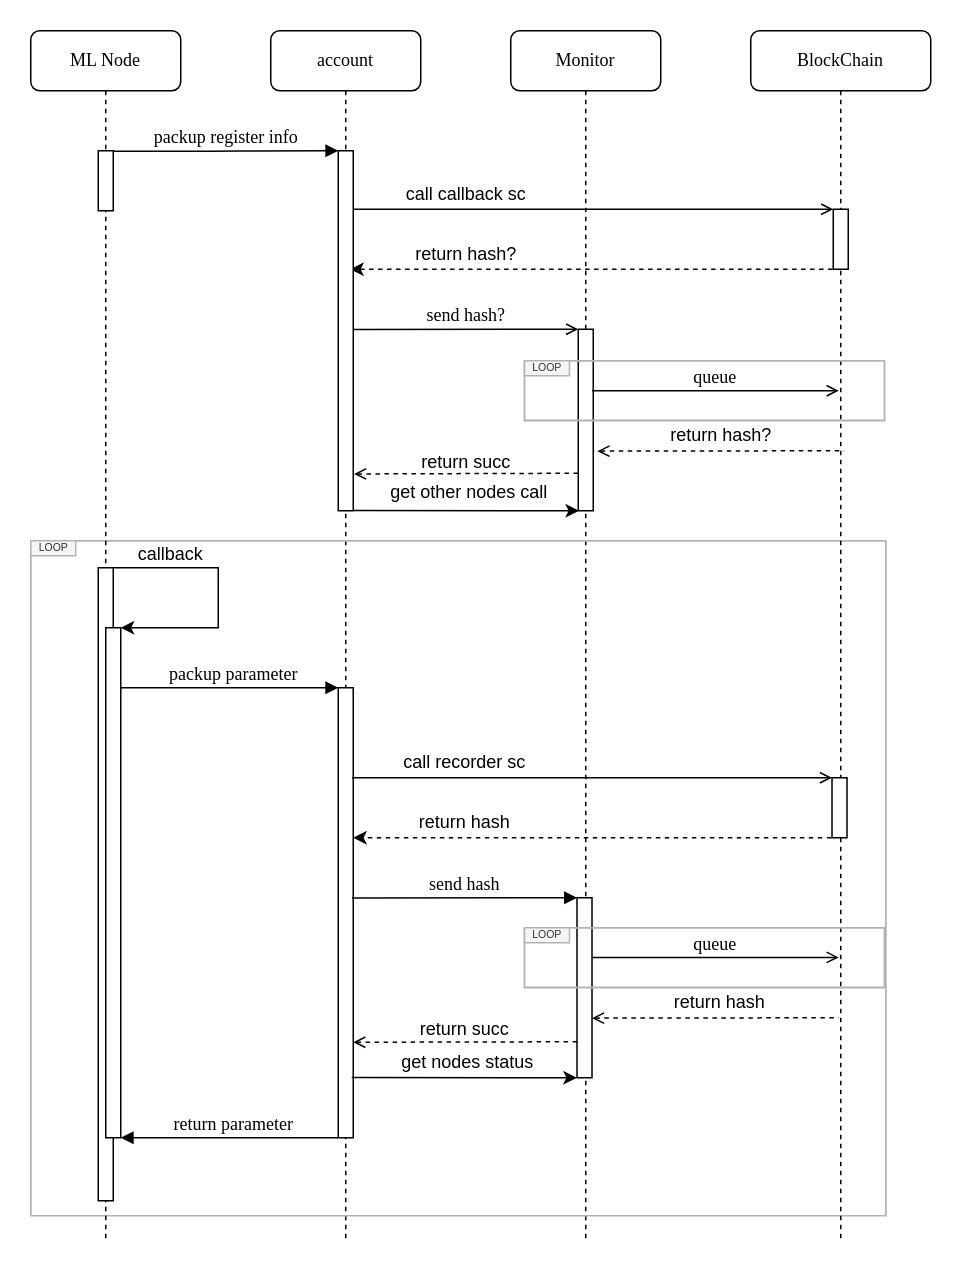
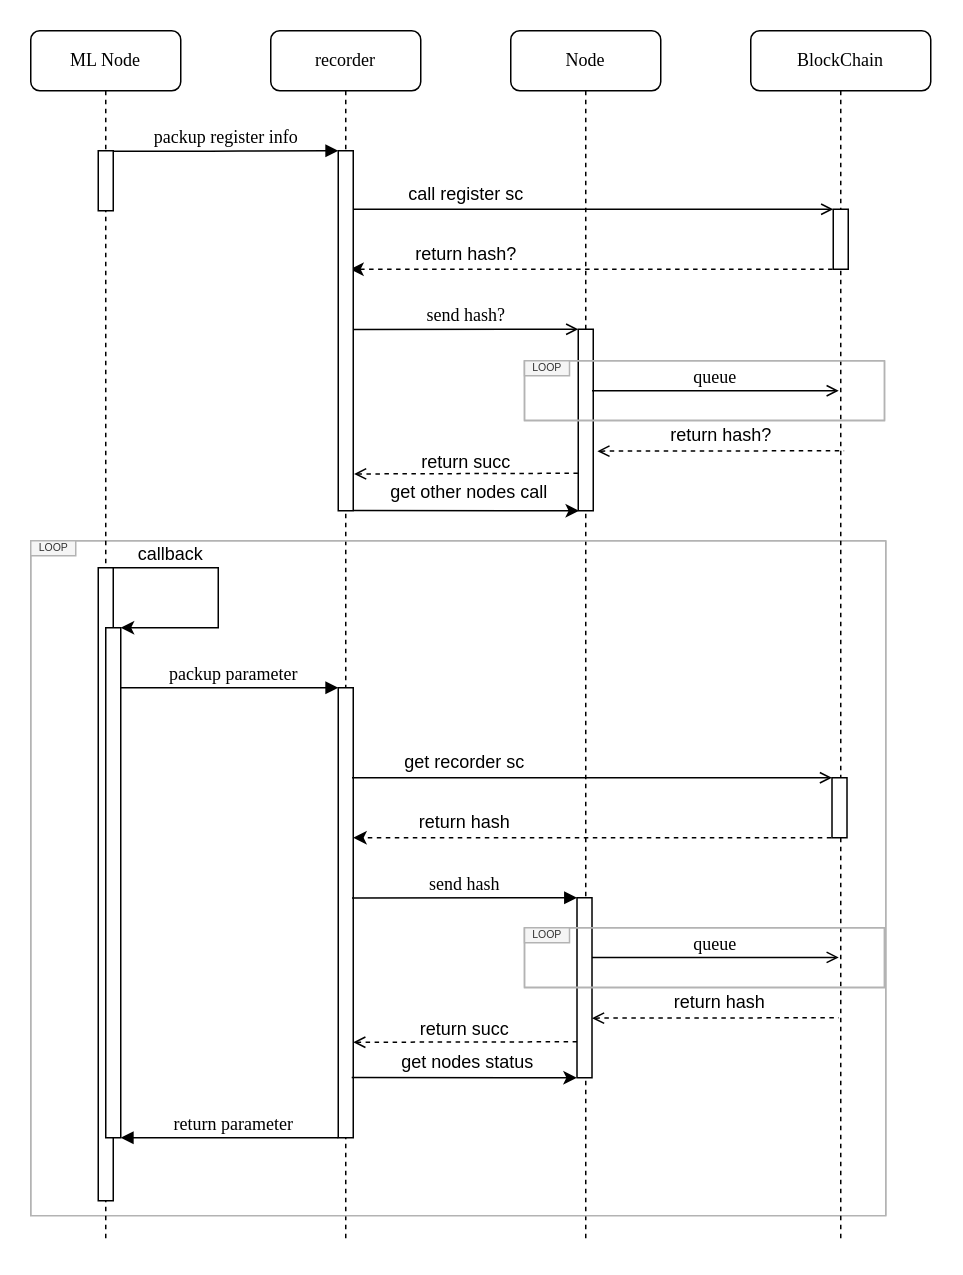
  <mxCell id="0" />
  <mxCell id="1" parent="0" />
- <mxCell id="2" value="Monitor" style="shape=umlLifeline;perimeter=lifelinePerimeter;whiteSpace=wrap;html=1;container=1;collapsible=0;recursiveResize=0;outlineConnect=0;rounded=1;shadow=0;comic=0;labelBackgroundColor=none;strokeWidth=1;fontFamily=Verdana;fontSize=12;align=center;" parent="1" vertex="1"><mxGeometry x="340" y="20" width="100" height="808" as="geometry" /></mxCell>
+ <mxCell id="2" value="Node" style="shape=umlLifeline;perimeter=lifelinePerimeter;whiteSpace=wrap;html=1;container=1;collapsible=0;recursiveResize=0;outlineConnect=0;rounded=1;shadow=0;comic=0;labelBackgroundColor=none;strokeWidth=1;fontFamily=Verdana;fontSize=12;align=center;" parent="1" vertex="1"><mxGeometry x="340" y="20" width="100" height="808" as="geometry" /></mxCell>
  <mxCell id="3" value="" style="html=1;points=[];perimeter=orthogonalPerimeter;rounded=0;shadow=0;comic=0;labelBackgroundColor=none;strokeWidth=1;fontFamily=Verdana;fontSize=12;align=center;" parent="2" vertex="1"><mxGeometry x="45" y="199" width="10" height="121" as="geometry" /></mxCell>
  <mxCell id="4" value="" style="endArrow=classic;html=1;rounded=0;dashed=1;entryX=1.05;entryY=1.003;entryDx=0;entryDy=0;entryPerimeter=0;exitX=-0.044;exitY=1;exitDx=0;exitDy=0;exitPerimeter=0;" parent="2" source="18" edge="1"><mxGeometry width="50" height="50" relative="1" as="geometry"><mxPoint x="207" y="159.0" as="sourcePoint" /><mxPoint x="-107" y="159.0" as="targetPoint" /></mxGeometry></mxCell>
  <mxCell id="5" value="" style="html=1;verticalAlign=bottom;endArrow=none;labelBackgroundColor=none;fontFamily=Verdana;fontSize=12;edgeStyle=elbowEdgeStyle;elbow=vertical;endFill=0;startArrow=open;startFill=0;dashed=1;exitX=1.055;exitY=1.002;exitDx=0;exitDy=0;exitPerimeter=0;" parent="2" edge="1"><mxGeometry relative="1" as="geometry"><mxPoint x="-104.45" y="295.48" as="sourcePoint" /><mxPoint x="45" y="295" as="targetPoint" /></mxGeometry></mxCell>
- <mxCell id="6" value="account" style="shape=umlLifeline;perimeter=lifelinePerimeter;whiteSpace=wrap;html=1;container=1;collapsible=0;recursiveResize=0;outlineConnect=0;rounded=1;shadow=0;comic=0;labelBackgroundColor=none;strokeWidth=1;fontFamily=Verdana;fontSize=12;align=center;" parent="1" vertex="1"><mxGeometry x="180" y="20" width="100" height="808" as="geometry" /></mxCell>
+ <mxCell id="6" value="recorder" style="shape=umlLifeline;perimeter=lifelinePerimeter;whiteSpace=wrap;html=1;container=1;collapsible=0;recursiveResize=0;outlineConnect=0;rounded=1;shadow=0;comic=0;labelBackgroundColor=none;strokeWidth=1;fontFamily=Verdana;fontSize=12;align=center;" parent="1" vertex="1"><mxGeometry x="180" y="20" width="100" height="808" as="geometry" /></mxCell>
  <mxCell id="7" value="" style="html=1;points=[];perimeter=orthogonalPerimeter;rounded=0;shadow=0;comic=0;labelBackgroundColor=none;strokeWidth=1;fontFamily=Verdana;fontSize=12;align=center;" parent="6" vertex="1"><mxGeometry x="45" y="80" width="10" height="240" as="geometry" /></mxCell>
  <mxCell id="8" value="" style="html=1;points=[];perimeter=orthogonalPerimeter;rounded=0;shadow=0;comic=0;labelBackgroundColor=none;strokeWidth=1;fontFamily=Verdana;fontSize=12;align=center;" parent="6" vertex="1"><mxGeometry x="45" y="438" width="10" height="300" as="geometry" /></mxCell>
  <mxCell id="9" value="" style="html=1;verticalAlign=bottom;endArrow=none;labelBackgroundColor=none;fontFamily=Verdana;fontSize=12;edgeStyle=elbowEdgeStyle;elbow=vertical;endFill=0;startArrow=open;startFill=0;dashed=1;" parent="6" edge="1"><mxGeometry relative="1" as="geometry"><mxPoint x="55" y="674.336" as="sourcePoint" /><mxPoint x="210" y="674" as="targetPoint" /></mxGeometry></mxCell>
  <mxCell id="10" value="" style="group;strokeColor=#B3B3B3;" parent="6" vertex="1" connectable="0"><mxGeometry x="-160" y="340" width="570" height="450" as="geometry" /></mxCell>
  <mxCell id="11" value="" style="endArrow=none;html=1;rounded=0;fillColor=#f5f5f5;strokeColor=#B3B3B3;" parent="10" edge="1"><mxGeometry width="50" height="50" relative="1" as="geometry"><mxPoint x="570" as="sourcePoint" /><mxPoint x="9.969e-13" as="targetPoint" /></mxGeometry></mxCell>
  <mxCell id="12" value="" style="endArrow=none;html=1;rounded=0;fillColor=#f5f5f5;strokeColor=#B3B3B3;" parent="10" edge="1"><mxGeometry width="50" height="50" relative="1" as="geometry"><mxPoint x="9.969e-13" y="450" as="sourcePoint" /><mxPoint x="9.969e-13" as="targetPoint" /></mxGeometry></mxCell>
  <mxCell id="13" value="" style="endArrow=none;html=1;rounded=0;fillColor=#f5f5f5;strokeColor=#B3B3B3;" parent="10" edge="1"><mxGeometry width="50" height="50" relative="1" as="geometry"><mxPoint x="570.0" y="450" as="sourcePoint" /><mxPoint x="570.0" as="targetPoint" /></mxGeometry></mxCell>
  <mxCell id="14" value="LOOP" style="text;html=1;align=center;verticalAlign=middle;resizable=0;points=[];autosize=1;strokeColor=#B3B3B3;fillColor=#f5f5f5;fontSize=7;fontColor=#333333;" parent="10" vertex="1"><mxGeometry width="30" height="10" as="geometry" /></mxCell>
  <mxCell id="15" value="" style="endArrow=classic;html=1;rounded=0;exitX=1.045;exitY=0.995;exitDx=0;exitDy=0;exitPerimeter=0;" parent="10" edge="1"><mxGeometry width="50" height="50" relative="1" as="geometry"><mxPoint x="213.98" y="357.8" as="sourcePoint" /><mxPoint x="364.03" y="358" as="targetPoint" /></mxGeometry></mxCell>
  <mxCell id="16" value="get nodes status" style="text;html=1;align=center;verticalAlign=middle;resizable=0;points=[];autosize=1;strokeColor=none;fillColor=none;" parent="10" vertex="1"><mxGeometry x="235.53" y="338" width="110" height="20" as="geometry" /></mxCell>
  <mxCell id="17" value="BlockChain" style="shape=umlLifeline;perimeter=lifelinePerimeter;whiteSpace=wrap;html=1;container=1;collapsible=0;recursiveResize=0;outlineConnect=0;rounded=1;shadow=0;comic=0;labelBackgroundColor=none;strokeWidth=1;fontFamily=Verdana;fontSize=12;align=center;" parent="1" vertex="1"><mxGeometry x="500" y="20" width="120" height="808" as="geometry" /></mxCell>
  <mxCell id="18" value="" style="html=1;points=[];perimeter=orthogonalPerimeter;rounded=0;shadow=0;comic=0;labelBackgroundColor=none;strokeWidth=1;fontFamily=Verdana;fontSize=12;align=center;" parent="17" vertex="1"><mxGeometry x="55" y="119" width="10" height="40" as="geometry" /></mxCell>
  <mxCell id="19" value="" style="html=1;points=[];perimeter=orthogonalPerimeter;rounded=0;shadow=0;comic=0;labelBackgroundColor=none;strokeWidth=1;fontFamily=Verdana;fontSize=12;align=center;" parent="17" vertex="1"><mxGeometry x="54.17" y="498" width="10" height="40" as="geometry" /></mxCell>
  <mxCell id="20" value="" style="html=1;verticalAlign=bottom;endArrow=open;entryX=0;entryY=0;labelBackgroundColor=none;fontFamily=Verdana;fontSize=12;edgeStyle=elbowEdgeStyle;elbow=vertical;endFill=0;" parent="17" target="19" edge="1"><mxGeometry relative="1" as="geometry"><mxPoint x="-265.83" y="498" as="sourcePoint" /><Array as="points"><mxPoint x="-250.83" y="498" /></Array></mxGeometry></mxCell>
- <mxCell id="21" value="call recorder sc" style="text;html=1;align=center;verticalAlign=middle;resizable=0;points=[];autosize=1;strokeColor=none;fillColor=none;" parent="17" vertex="1"><mxGeometry x="-240.83" y="478" width="100" height="20" as="geometry" /></mxCell>
+ <mxCell id="21" value="get recorder sc" style="text;html=1;align=center;verticalAlign=middle;resizable=0;points=[];autosize=1;strokeColor=none;fillColor=none;" parent="17" vertex="1"><mxGeometry x="-240.83" y="478" width="100" height="20" as="geometry" /></mxCell>
  <mxCell id="22" value="return hash" style="text;html=1;align=center;verticalAlign=middle;resizable=0;points=[];autosize=1;strokeColor=none;fillColor=none;" parent="17" vertex="1"><mxGeometry x="-230.83" y="518" width="80" height="20" as="geometry" /></mxCell>
  <mxCell id="23" value="" style="html=1;points=[];perimeter=orthogonalPerimeter;rounded=0;shadow=0;comic=0;labelBackgroundColor=none;strokeWidth=1;fontFamily=Verdana;fontSize=12;align=center;" parent="17" vertex="1"><mxGeometry x="-115.83" y="578" width="10" height="120" as="geometry" /></mxCell>
  <mxCell id="24" value="" style="endArrow=classic;html=1;rounded=0;dashed=1;exitX=-0.047;exitY=0.998;exitDx=0;exitDy=0;exitPerimeter=0;" parent="17" source="19" edge="1"><mxGeometry width="50" height="50" relative="1" as="geometry"><mxPoint x="48.73" y="538" as="sourcePoint" /><mxPoint x="-265" y="538" as="targetPoint" /></mxGeometry></mxCell>
  <mxCell id="25" value="" style="group;strokeColor=#B3B3B3;" parent="17" vertex="1" connectable="0"><mxGeometry x="-150.83" y="598" width="240" height="40" as="geometry" /></mxCell>
  <mxCell id="26" value="" style="endArrow=none;html=1;rounded=0;fillColor=#f5f5f5;strokeColor=#B3B3B3;" parent="25" edge="1"><mxGeometry width="50" height="50" relative="1" as="geometry"><mxPoint x="240" as="sourcePoint" /><mxPoint x="4.198e-13" as="targetPoint" /></mxGeometry></mxCell>
  <mxCell id="27" value="" style="endArrow=none;html=1;rounded=0;fillColor=#f5f5f5;strokeColor=#B3B3B3;" parent="25" edge="1"><mxGeometry width="50" height="50" relative="1" as="geometry"><mxPoint x="240.0" y="39.64" as="sourcePoint" /><mxPoint y="39.64" as="targetPoint" /></mxGeometry></mxCell>
  <mxCell id="28" value="" style="endArrow=none;html=1;rounded=0;fillColor=#f5f5f5;strokeColor=#B3B3B3;" parent="25" edge="1"><mxGeometry width="50" height="50" relative="1" as="geometry"><mxPoint x="4.198e-13" y="40" as="sourcePoint" /><mxPoint x="4.198e-13" as="targetPoint" /></mxGeometry></mxCell>
  <mxCell id="29" value="" style="endArrow=none;html=1;rounded=0;fillColor=#f5f5f5;strokeColor=#B3B3B3;" parent="25" edge="1"><mxGeometry width="50" height="50" relative="1" as="geometry"><mxPoint x="240.0" y="40" as="sourcePoint" /><mxPoint x="240.0" as="targetPoint" /></mxGeometry></mxCell>
  <mxCell id="30" value="LOOP" style="text;html=1;align=center;verticalAlign=middle;resizable=0;points=[];autosize=1;strokeColor=#B3B3B3;fillColor=#f5f5f5;fontSize=7;fontColor=#333333;" parent="25" vertex="1"><mxGeometry width="30" height="10" as="geometry" /></mxCell>
  <mxCell id="31" value="queue" style="html=1;verticalAlign=bottom;endArrow=open;labelBackgroundColor=none;fontFamily=Verdana;fontSize=12;edgeStyle=elbowEdgeStyle;elbow=vertical;endFill=0;" parent="25" edge="1"><mxGeometry relative="1" as="geometry"><mxPoint x="45" y="19.8" as="sourcePoint" /><mxPoint x="209.5" y="19.8" as="targetPoint" /><Array as="points"><mxPoint x="100.0" y="19.8" /></Array></mxGeometry></mxCell>
  <mxCell id="32" value="send hash" style="html=1;verticalAlign=bottom;endArrow=block;entryX=0;entryY=0;labelBackgroundColor=none;fontFamily=Verdana;fontSize=12;edgeStyle=elbowEdgeStyle;elbow=vertical;" parent="17" edge="1"><mxGeometry relative="1" as="geometry"><mxPoint x="-265.83" y="578.143" as="sourcePoint" /><mxPoint x="-115.83" y="578" as="targetPoint" /></mxGeometry></mxCell>
  <mxCell id="33" value="queue" style="html=1;verticalAlign=bottom;endArrow=open;labelBackgroundColor=none;fontFamily=Verdana;fontSize=12;edgeStyle=elbowEdgeStyle;elbow=vertical;endFill=0;" parent="17" edge="1"><mxGeometry relative="1" as="geometry"><mxPoint x="-105.83" y="240" as="sourcePoint" /><mxPoint x="58.67" y="240" as="targetPoint" /><Array as="points"><mxPoint x="-50.83" y="240" /></Array></mxGeometry></mxCell>
  <mxCell id="34" value="ML Node" style="shape=umlLifeline;perimeter=lifelinePerimeter;whiteSpace=wrap;html=1;container=1;collapsible=0;recursiveResize=0;outlineConnect=0;rounded=1;shadow=0;comic=0;labelBackgroundColor=none;strokeWidth=1;fontFamily=Verdana;fontSize=12;align=center;" parent="1" vertex="1"><mxGeometry x="20" y="20" width="100" height="808" as="geometry" /></mxCell>
  <mxCell id="35" value="" style="endArrow=classic;html=1;rounded=0;entryX=1;entryY=0;entryDx=0;entryDy=0;" parent="34" target="39" edge="1"><mxGeometry width="50" height="50" relative="1" as="geometry"><mxPoint x="54.997" y="358" as="sourcePoint" /><mxPoint x="65.01" y="388" as="targetPoint" /><Array as="points"><mxPoint x="125.01" y="358" /><mxPoint x="125" y="398" /></Array></mxGeometry></mxCell>
  <mxCell id="36" value="&lt;font style=&quot;font-size: 12px&quot;&gt;callback&lt;/font&gt;" style="edgeLabel;html=1;align=center;verticalAlign=middle;resizable=0;points=[];" parent="35" vertex="1" connectable="0"><mxGeometry x="-0.641" relative="1" as="geometry"><mxPoint x="7" y="-10" as="offset" /></mxGeometry></mxCell>
  <mxCell id="37" value="" style="html=1;points=[];perimeter=orthogonalPerimeter;rounded=0;shadow=0;comic=0;labelBackgroundColor=none;strokeWidth=1;fontFamily=Verdana;fontSize=12;align=center;" parent="34" vertex="1"><mxGeometry x="45" y="80" width="10" height="40" as="geometry" /></mxCell>
  <mxCell id="38" value="" style="rounded=0;whiteSpace=wrap;html=1;" parent="34" vertex="1"><mxGeometry x="45" y="358" width="10" height="422" as="geometry" /></mxCell>
  <mxCell id="39" value="" style="rounded=0;whiteSpace=wrap;html=1;" parent="34" vertex="1"><mxGeometry x="50" y="398" width="10" height="340" as="geometry" /></mxCell>
  <mxCell id="40" value="packup register info" style="html=1;verticalAlign=bottom;endArrow=block;entryX=0;entryY=0;labelBackgroundColor=none;fontFamily=Verdana;fontSize=12;edgeStyle=elbowEdgeStyle;elbow=horizontal;" parent="1" edge="1"><mxGeometry relative="1" as="geometry"><mxPoint x="75" y="100.256" as="sourcePoint" /><mxPoint x="225" y="100" as="targetPoint" /></mxGeometry></mxCell>
  <mxCell id="41" value="" style="html=1;verticalAlign=bottom;endArrow=open;entryX=0;entryY=0;labelBackgroundColor=none;fontFamily=Verdana;fontSize=12;edgeStyle=elbowEdgeStyle;elbow=vertical;endFill=0;" parent="1" target="18" edge="1"><mxGeometry relative="1" as="geometry"><mxPoint x="235" y="139" as="sourcePoint" /><Array as="points"><mxPoint x="250" y="139" /></Array></mxGeometry></mxCell>
- <mxCell id="42" value="call callback sc" style="text;html=1;align=center;verticalAlign=middle;resizable=0;points=[];autosize=1;strokeColor=none;fillColor=none;" parent="1" vertex="1"><mxGeometry x="265" y="119" width="90" height="20" as="geometry" /></mxCell>
+ <mxCell id="42" value="call register sc" style="text;html=1;align=center;verticalAlign=middle;resizable=0;points=[];autosize=1;strokeColor=none;fillColor=none;" parent="1" vertex="1"><mxGeometry x="265" y="119" width="90" height="20" as="geometry" /></mxCell>
  <mxCell id="43" value="return hash?" style="text;html=1;align=center;verticalAlign=middle;resizable=0;points=[];autosize=1;strokeColor=none;fillColor=none;" parent="1" vertex="1"><mxGeometry x="270" y="159" width="80" height="20" as="geometry" /></mxCell>
  <mxCell id="44" value="return hash?" style="text;html=1;align=center;verticalAlign=middle;resizable=0;points=[];autosize=1;strokeColor=none;fillColor=none;" parent="1" vertex="1"><mxGeometry x="440" y="280" width="80" height="20" as="geometry" /></mxCell>
  <mxCell id="45" value="" style="html=1;verticalAlign=bottom;endArrow=none;labelBackgroundColor=none;fontFamily=Verdana;fontSize=12;edgeStyle=elbowEdgeStyle;elbow=vertical;endFill=0;startArrow=open;startFill=0;dashed=1;" parent="1" edge="1"><mxGeometry relative="1" as="geometry"><mxPoint x="397.75" y="300.256" as="sourcePoint" /><mxPoint x="562.25" y="300.004" as="targetPoint" /></mxGeometry></mxCell>
  <mxCell id="46" value="send hash?" style="html=1;verticalAlign=bottom;endArrow=open;entryX=0;entryY=0;labelBackgroundColor=none;fontFamily=Verdana;fontSize=12;edgeStyle=elbowEdgeStyle;elbow=vertical;endFill=0;" parent="1" edge="1"><mxGeometry relative="1" as="geometry"><mxPoint x="235" y="219.143" as="sourcePoint" /><mxPoint x="385" y="219" as="targetPoint" /></mxGeometry></mxCell>
  <mxCell id="47" value="return succ" style="text;html=1;align=center;verticalAlign=middle;resizable=0;points=[];autosize=1;strokeColor=none;fillColor=none;" parent="1" vertex="1"><mxGeometry x="275" y="298" width="70" height="20" as="geometry" /></mxCell>
  <mxCell id="48" value="packup parameter" style="html=1;verticalAlign=bottom;endArrow=block;labelBackgroundColor=none;fontFamily=Verdana;fontSize=12;edgeStyle=elbowEdgeStyle;elbow=vertical;" parent="1" edge="1"><mxGeometry x="0.031" relative="1" as="geometry"><mxPoint x="80" y="458" as="sourcePoint" /><mxPoint x="225" y="458" as="targetPoint" /><Array as="points"><mxPoint x="150" y="458" /></Array><mxPoint as="offset" /></mxGeometry></mxCell>
  <mxCell id="49" value="" style="group;strokeColor=#B3B3B3;" parent="1" vertex="1" connectable="0"><mxGeometry x="349.17" y="240" width="240" height="40" as="geometry" /></mxCell>
  <mxCell id="50" value="" style="endArrow=none;html=1;rounded=0;fillColor=#f5f5f5;strokeColor=#B3B3B3;" parent="49" edge="1"><mxGeometry width="50" height="50" relative="1" as="geometry"><mxPoint x="240" as="sourcePoint" /><mxPoint x="4.198e-13" as="targetPoint" /></mxGeometry></mxCell>
  <mxCell id="51" value="" style="endArrow=none;html=1;rounded=0;fillColor=#f5f5f5;strokeColor=#B3B3B3;" parent="49" edge="1"><mxGeometry width="50" height="50" relative="1" as="geometry"><mxPoint x="240.0" y="39.64" as="sourcePoint" /><mxPoint y="39.64" as="targetPoint" /></mxGeometry></mxCell>
  <mxCell id="52" value="" style="endArrow=none;html=1;rounded=0;fillColor=#f5f5f5;strokeColor=#B3B3B3;" parent="49" edge="1"><mxGeometry width="50" height="50" relative="1" as="geometry"><mxPoint x="4.198e-13" y="40" as="sourcePoint" /><mxPoint x="4.198e-13" as="targetPoint" /></mxGeometry></mxCell>
  <mxCell id="53" value="" style="endArrow=none;html=1;rounded=0;fillColor=#f5f5f5;strokeColor=#B3B3B3;" parent="49" edge="1"><mxGeometry width="50" height="50" relative="1" as="geometry"><mxPoint x="240.0" y="40" as="sourcePoint" /><mxPoint x="240.0" as="targetPoint" /></mxGeometry></mxCell>
  <mxCell id="54" value="LOOP" style="text;html=1;align=center;verticalAlign=middle;resizable=0;points=[];autosize=1;strokeColor=#B3B3B3;fillColor=#f5f5f5;fontSize=7;fontColor=#333333;" parent="49" vertex="1"><mxGeometry width="30" height="10" as="geometry" /></mxCell>
  <mxCell id="55" value="" style="html=1;verticalAlign=bottom;endArrow=none;labelBackgroundColor=none;fontFamily=Verdana;fontSize=12;edgeStyle=elbowEdgeStyle;elbow=vertical;endFill=0;startArrow=open;startFill=0;dashed=1;" parent="1" edge="1"><mxGeometry relative="1" as="geometry"><mxPoint x="394.17" y="678.256" as="sourcePoint" /><mxPoint x="558.67" y="678.004" as="targetPoint" /></mxGeometry></mxCell>
  <mxCell id="56" value="return hash" style="text;html=1;align=center;verticalAlign=middle;resizable=0;points=[];autosize=1;strokeColor=none;fillColor=none;" parent="1" vertex="1"><mxGeometry x="439.17" y="658" width="80" height="20" as="geometry" /></mxCell>
  <mxCell id="57" value="return succ" style="text;html=1;align=center;verticalAlign=middle;resizable=0;points=[];autosize=1;strokeColor=none;fillColor=none;" parent="1" vertex="1"><mxGeometry x="274.17" y="676" width="70" height="20" as="geometry" /></mxCell>
  <mxCell id="58" value="return parameter" style="html=1;verticalAlign=bottom;endArrow=none;labelBackgroundColor=none;fontFamily=Verdana;fontSize=12;edgeStyle=elbowEdgeStyle;elbow=vertical;startArrow=block;startFill=1;endFill=0;" parent="1" edge="1"><mxGeometry x="0.031" relative="1" as="geometry"><mxPoint x="80" y="758" as="sourcePoint" /><mxPoint x="225" y="758" as="targetPoint" /><Array as="points"><mxPoint x="150" y="758" /></Array><mxPoint as="offset" /></mxGeometry></mxCell>
  <mxCell id="59" value="" style="endArrow=classic;html=1;rounded=0;exitX=1.045;exitY=0.995;exitDx=0;exitDy=0;exitPerimeter=0;" parent="1" edge="1"><mxGeometry width="50" height="50" relative="1" as="geometry"><mxPoint x="235.45" y="339.8" as="sourcePoint" /><mxPoint x="385.5" y="340" as="targetPoint" /></mxGeometry></mxCell>
  <mxCell id="60" value="get other nodes call" style="text;html=1;align=center;verticalAlign=middle;resizable=0;points=[];autosize=1;strokeColor=none;fillColor=none;" parent="1" vertex="1"><mxGeometry x="252" y="318" width="120" height="20" as="geometry" /></mxCell>
